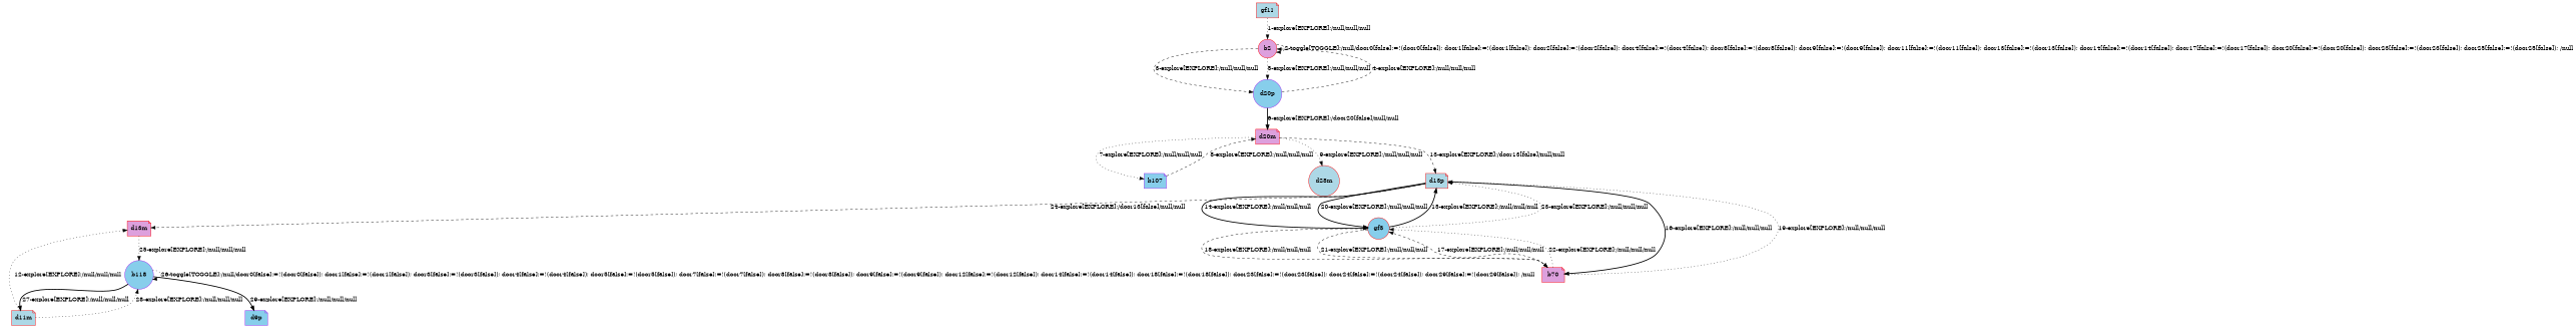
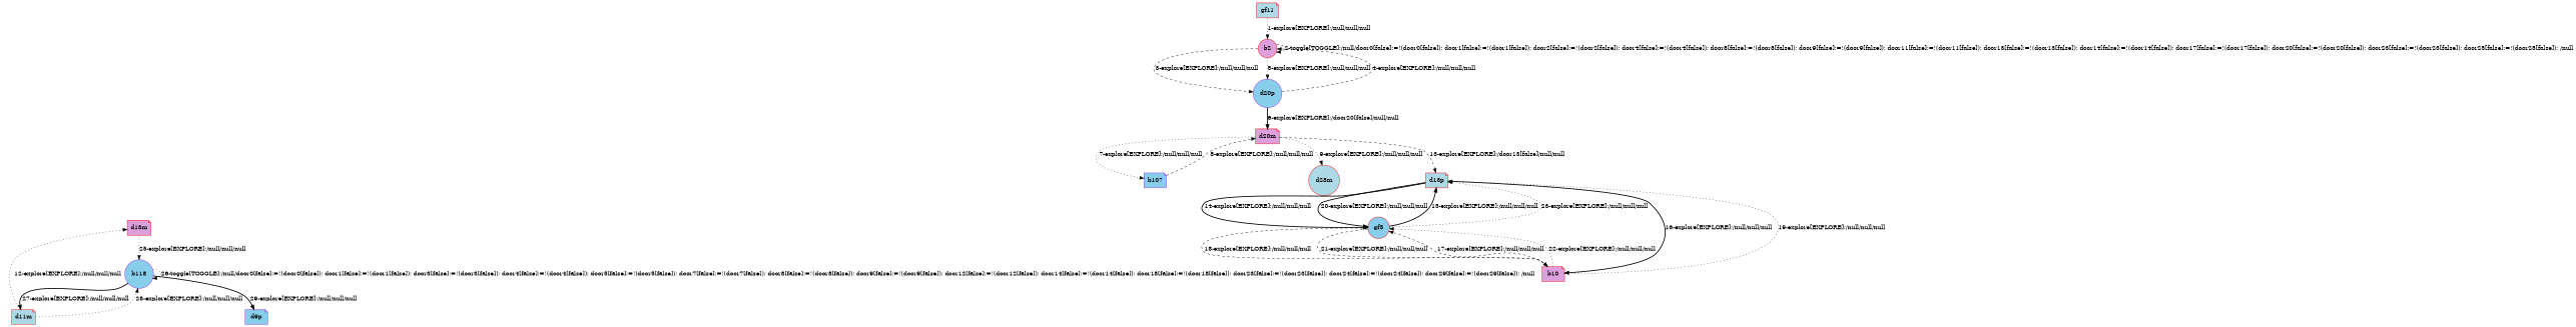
  digraph {
    node [color=red fillcolor=skyblue shape=note style=filled]
    edge [style=dotted]
    gf11 [fillcolor=lightblue]
    b2 [fillcolor=plum shape=circle]
    d20p [color=purple shape=circle]
    d20m [fillcolor=plum]
    b107 [color=purple]
    d28m [fillcolor=lightblue shape=circle]
    d13p [fillcolor=lightblue]
    d11m [fillcolor=lightblue]
    d13m [fillcolor=plum]
    b118 [color=purple shape=circle]
    d9p [color=purple]
    gf5 [shape=circle]
-   b70 [fillcolor=plum]
+   b70 [fillcolor=plum label=b10]
    gf11 -> b2 [label="1-explore[EXPLORE];/null/null/null"]
    b2 -> b2 [label="2-toggle[TOGGLE];/null/door0[false]:=!(door0[false]); door1[false]:=!(door1[false]); door2[false]:=!(door2[false]); door4[false]:=!(door4[false]); door8[false]:=!(door8[false]); door9[false]:=!(door9[false]); door11[false]:=!(door11[false]); door13[false]:=!(door13[false]); door14[false]:=!(door14[false]); door17[false]:=!(door17[false]); door20[false]:=!(door20[false]); door23[false]:=!(door23[false]); door25[false]:=!(door25[false]); /null" style=dashed]
    b2 -> d20p [label="3-explore[EXPLORE];/null/null/null" style=dashed]
    b2 -> d20p [label="5-explore[EXPLORE];/null/null/null"]
    d20p -> b2 [label="4-explore[EXPLORE];/null/null/null" style=dashed]
    d20p -> d20m [label="6-explore[EXPLORE];/door20[false]/null/null" style=bold]
    d20m -> b107 [label="7-explore[EXPLORE];/null/null/null"]
    d20m -> d28m [label="9-explore[EXPLORE];/null/null/null"]
    d20m -> d13p [label="13-explore[EXPLORE];/door13[false]/null/null" style=dashed]
    b107 -> d20m [label="8-explore[EXPLORE];/null/null/null" style=dashed]
-   d13p -> d13m [label="24-explore[EXPLORE];/door13[false]/null/null" style=dashed]
    d13p -> gf5 [label="14-explore[EXPLORE];/null/null/null" style=bold]
    d13p -> gf5 [label="20-explore[EXPLORE];/null/null/null" style=bold]
    d13p -> b70 [label="16-explore[EXPLORE];/null/null/null" style=bold]
    d11m -> d13m [label="12-explore[EXPLORE];/null/null/null"]
    d11m -> b118 [label="28-explore[EXPLORE];/null/null/null"]
    d13m -> b118 [label="25-explore[EXPLORE];/null/null/null"]
    b118 -> d11m [label="27-explore[EXPLORE];/null/null/null" style=bold]
    b118 -> b118 [label="26-toggle[TOGGLE];/null/door0[false]:=!(door0[false]); door1[false]:=!(door1[false]); door3[false]:=!(door3[false]); door4[false]:=!(door4[false]); door5[false]:=!(door5[false]); door7[false]:=!(door7[false]); door8[false]:=!(door8[false]); door9[false]:=!(door9[false]); door12[false]:=!(door12[false]); door14[false]:=!(door14[false]); door18[false]:=!(door18[false]); door23[false]:=!(door23[false]); door24[false]:=!(door24[false]); door29[false]:=!(door29[false]); /null"]
    b118 -> d9p [label="29-explore[EXPLORE];/null/null/null" style=bold]
    gf5 -> d13p [label="15-explore[EXPLORE];/null/null/null" style=bold]
    gf5 -> d13p [label="23-explore[EXPLORE];/null/null/null"]
    gf5 -> b70 [label="18-explore[EXPLORE];/null/null/null" style=dashed]
    gf5 -> b70 [label="21-explore[EXPLORE];/null/null/null" style=dashed]
    b70 -> d13p [label="19-explore[EXPLORE];/null/null/null"]
    b70 -> gf5 [label="17-explore[EXPLORE];/null/null/null" style=dashed]
    b70 -> gf5 [label="22-explore[EXPLORE];/null/null/null"]
  }
